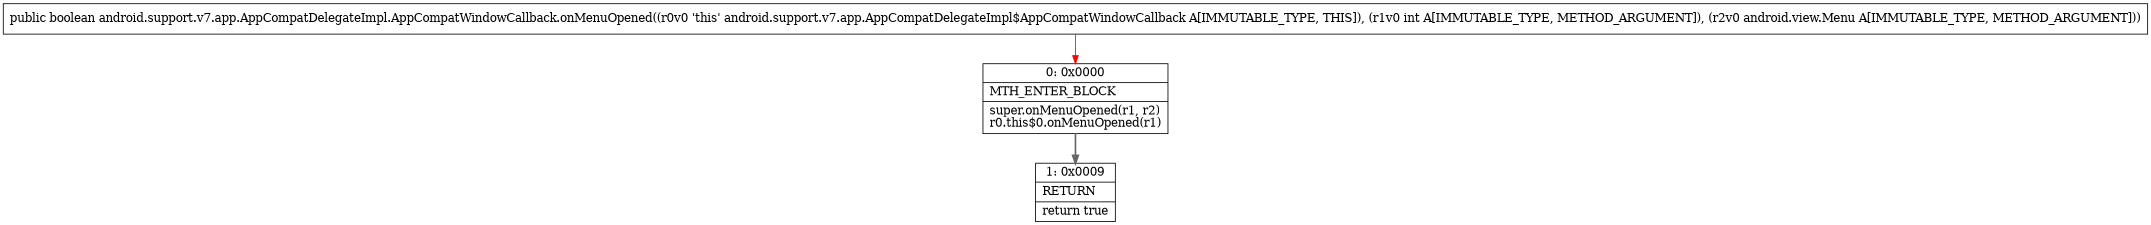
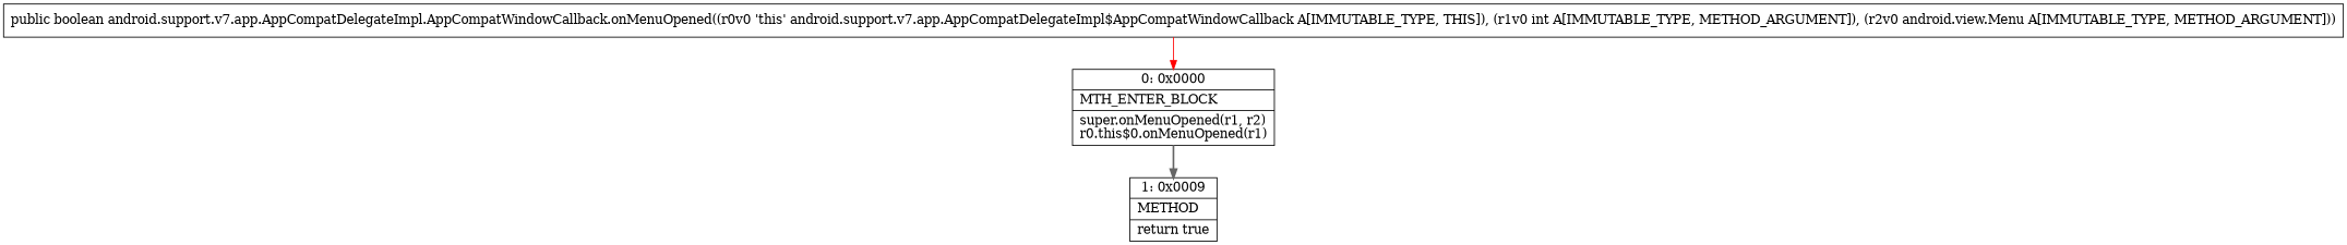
  digraph {
    node [shape=record]
    n1 [label="{0\:\ 0x0000|MTH_ENTER_BLOCK\l|super.onMenuOpened(r1, r2)\lr0.this$0.onMenuOpened(r1)\l}"]
-   n2 [label="{1\:\ 0x0009|RETURN\l|return true\l}"]
+   n2 [label="{1\:\ 0x0009|METHOD\l|return true\l}"]
    n3 [label="{public boolean android.support.v7.app.AppCompatDelegateImpl.AppCompatWindowCallback.onMenuOpened((r0v0 'this' android.support.v7.app.AppCompatDelegateImpl$AppCompatWindowCallback A[IMMUTABLE_TYPE, THIS]), (r1v0 int A[IMMUTABLE_TYPE, METHOD_ARGUMENT]), (r2v0 android.view.Menu A[IMMUTABLE_TYPE, METHOD_ARGUMENT])) }"]
    n1 -> n2 [color=gray40 style=bold]
    n3 -> n1 [color=red style=solid]
  }
